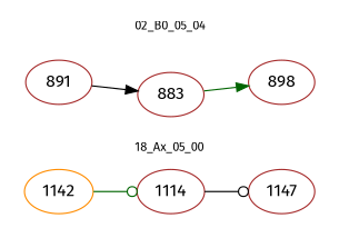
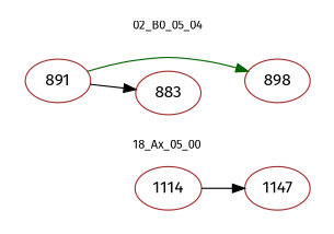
  digraph {
    fontname="Fira Sans"
    rankdir=LR
    node [color=brown fontname="Fira Sans"]
    edge [arrowhead=odot color=darkgreen fontname="Fira Sans"]
-   n1 [color=darkorange label=1142]
    n2 [label=1114]
    n3 [label=1147]
    n4 [label=891]
    n5 [label=883]
    n6 [label=898]
    subgraph cluster_1 {
      color=white
      fontsize=10
      label="18_Ax_05_00"
-     n1
      n2
      n3
    }
    subgraph cluster_2 {
      color=white
      fontsize=10
      label="02_B0_05_04"
      n4
      n5
      n6
    }
-   n1 -> n2
-   n2 -> n3 [color=black]
+   n2 -> n3 [arrowhead=normal color=black]
    n4 -> n5 [arrowhead=normal color=black]
-   n5 -> n6 [arrowhead=normal]
+   n4 -> n6 [arrowhead=normal]
  }
